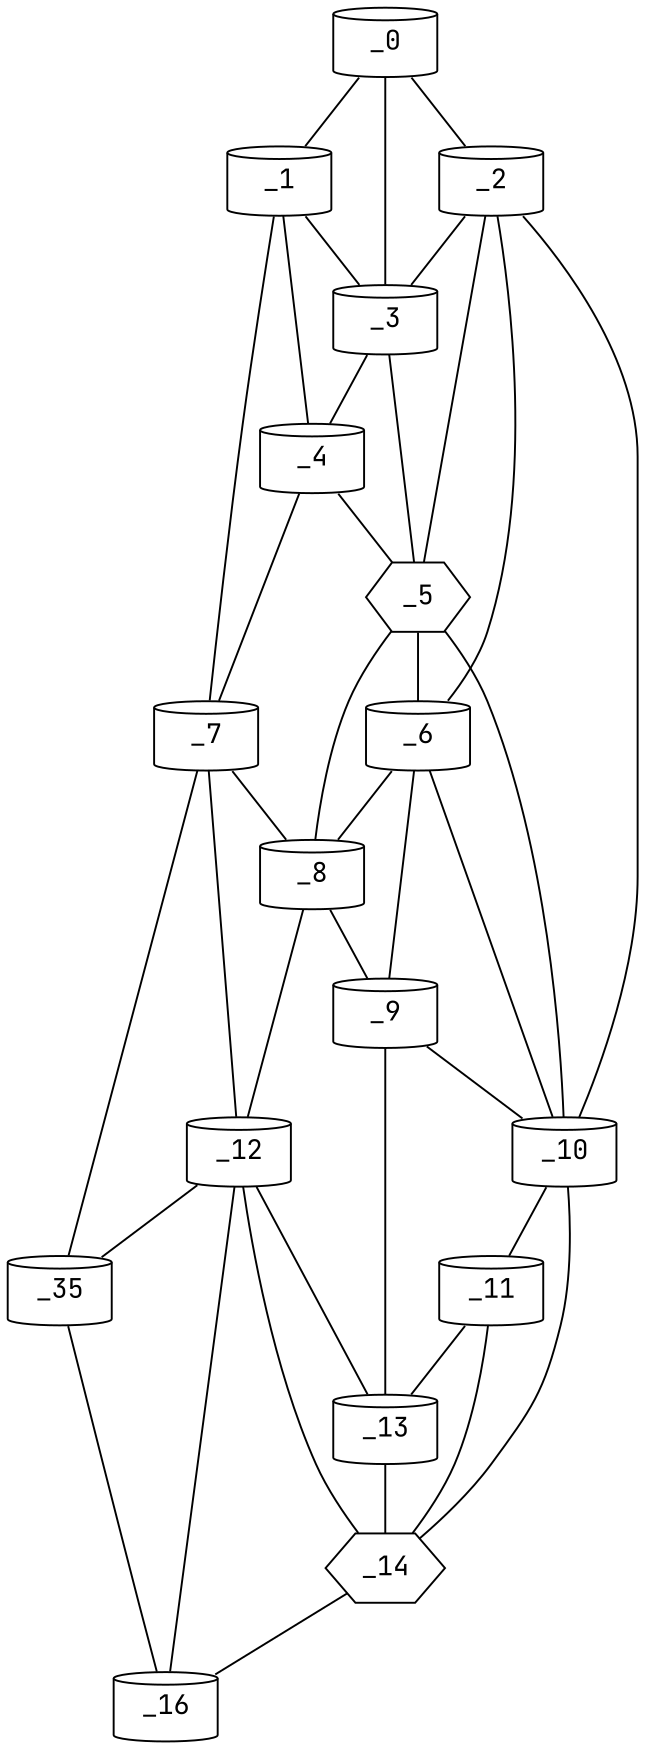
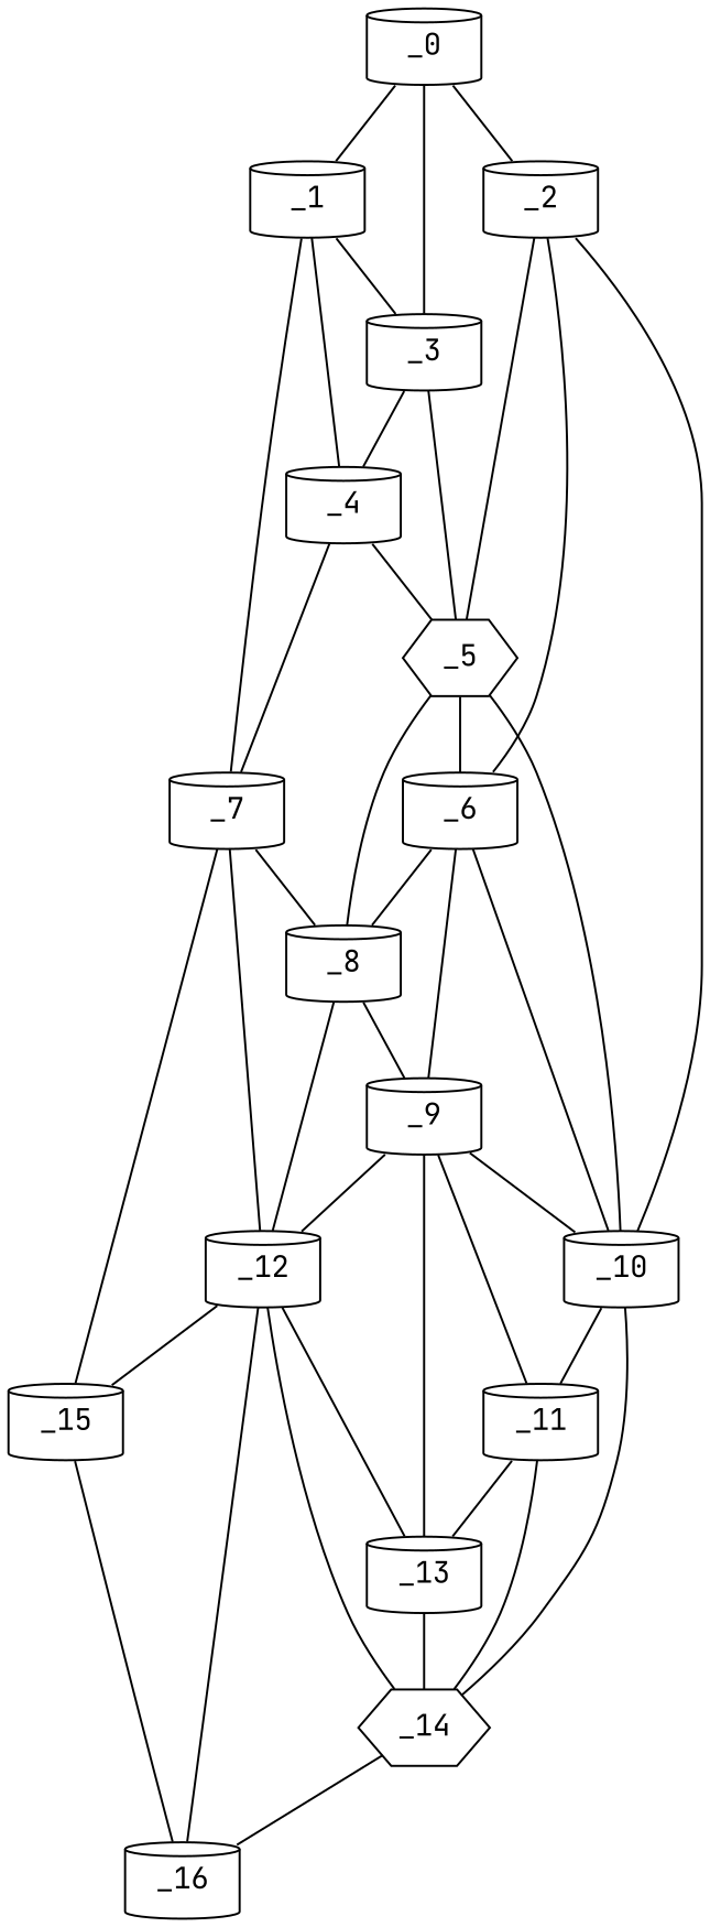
  graph {
    fontname="JetBrains Mono"
    node [fontname="JetBrains Mono" shape=cylinder x=72 y=43]
    edge [fontname="JetBrains Mono" valence=2]
    _0 [x=28 y=37]
    _1 [x=29 y=25]
    _2 [x=36]
    _3 [x=37 y=30]
    _4 [x=41 y=24]
    _7 [x=60 y=16]
    _5 [shape=hexagon x=47 y=34]
    _6 [x=52 y=49]
    _10 [y=65]
    _8 [x=62 y=38]
    _12 [x=81 y=29]
-   _15 [x=105 y=36 label=_35]
+   _15 [x=105 y=36]
    _9 [y=42]
    _11 [x=77 y=61]
    _14 [shape=hexagon x=92 y=55]
    _13 [x=81 y=54]
    _16 [x=105]
    _0 -- _1 [valence=1]
    _0 -- _2 [valence=1]
    _0 -- _3
    _1 -- _3 [valence=1]
    _1 -- _4
    _1 -- _7 [valence=1]
-   _2 -- _3
    _2 -- _5
    _2 -- _6 [valence=1]
    _2 -- _10 [valence=1]
    _3 -- _4
    _3 -- _5
    _4 -- _7
    _4 -- _5
    _7 -- _8
    _7 -- _12
    _7 -- _15 [valence=1]
    _5 -- _6
    _5 -- _10
    _5 -- _8
    _6 -- _10
    _6 -- _8
    _6 -- _9
    _10 -- _11 [valence=1]
    _10 -- _14 [valence=1]
    _8 -- _12
    _8 -- _9 [valence=1]
    _12 -- _15
    _12 -- _14
    _12 -- _13 [valence=1]
    _12 -- _16
    _15 -- _16 [valence=1]
    _9 -- _10 [valence=1]
+   _9 -- _12
+   _9 -- _11
    _9 -- _13
    _11 -- _14
    _11 -- _13 [valence=1]
    _14 -- _16 [valence=1]
    _13 -- _14
  }
